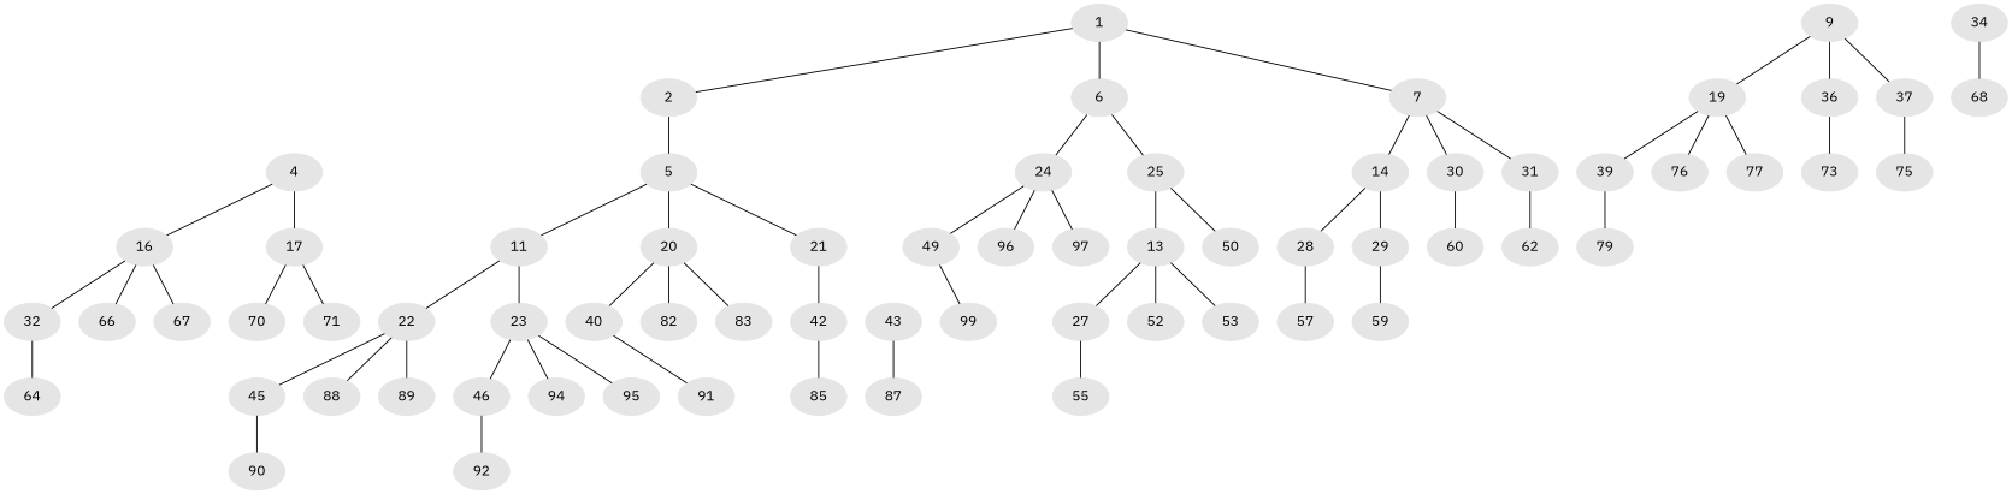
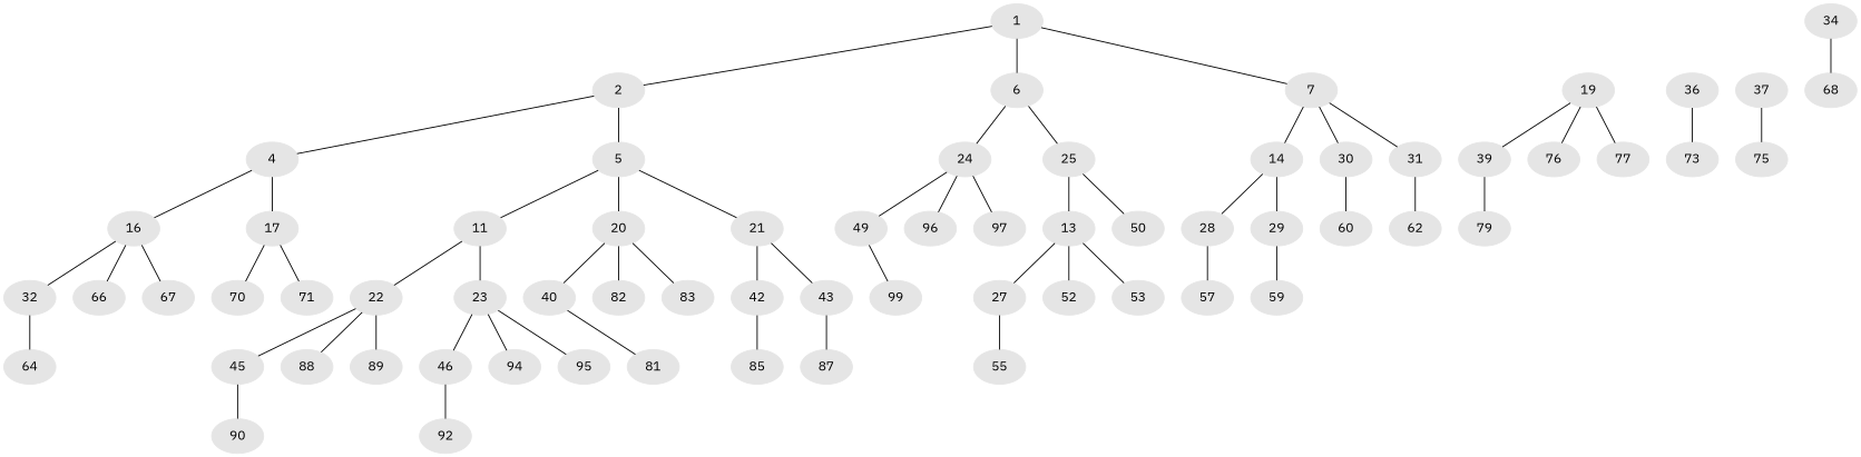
  graph {
    fontname="IBM Plex Sans"
    node [color=gray90 fontname="IBM Plex Sans" style=filled latent=0.166667]
    edge [fontname="IBM Plex Sans"]
    1 [super="+3" latent=""]
    2 [latent=1]
    6 [latent=0.5 super="+12"]
    7 [latent=0.5 super="+15"]
    4 [latent=0.5 super="+8"]
    5 [latent=0.5 super="+10"]
    24 [latent=0.25 super="+48"]
    25 [latent=0.25 super="+51"]
    14 [latent=0.333333]
    30 [latent=0.25 super="+61"]
    31 [latent=0.25 super="+63"]
    16 [latent=0.25 super="+33"]
    17 [latent=0.25 super="+35"]
    11 [latent=0.333333]
    20 [latent=0.25 super="+41"]
    21 [latent=0.25]
-   9 [latent=0.333333 super="+18"]
    19 [latent=0.25 super="+38"]
    36 [latent=0.2 super="+72"]
    37 [latent=0.2 super="+74"]
    32 [latent=0.2 super="+65"]
    66
    67
    70
    71
    22 [latent=0.25 super="+44"]
    23 [latent=0.25 super="+47"]
    40 [latent=0.2 super="+80"]
    82
    83
    42 [latent=0.2 super="+84"]
    43 [latent=0.2 super="+86"]
    13 [latent=0.333333 super="+26"]
    27 [latent=0.25 super="+54"]
    52 [latent=0.2]
    53 [latent=0.2]
    49 [latent=0.2 super="+98"]
    96
    97
    50 [latent=0.2 super="+100"]
    28 [latent=0.25 super="+56"]
    29 [latent=0.25 super="+58"]
    60 [latent=0.2]
    62 [latent=0.2]
    39 [latent=0.2 super="+78"]
    76
    77
    73
    75
    45 [latent=0.2 super="+90"]
    88
    89
    46 [latent=0.2 super="+93"]
    94
    95
    55 [latent=0.2]
    57 [latent=0.2]
    59 [latent=0.2]
    64
    34 [latent=0.2 super="+69"]
    68
    79
-   81 [label=91]
+   81
    85
    87
    n66 [label=90]
    92
    99
    1 -- 2
    1 -- 6
    1 -- 7
+   2 -- 4
    2 -- 5
    6 -- 24
    6 -- 25
    7 -- 14
    7 -- 30
    7 -- 31
    4 -- 16
    4 -- 17
    5 -- 11
    5 -- 20
    5 -- 21
    24 -- 49
    24 -- 96
    24 -- 97
    25 -- 13
    25 -- 50
    14 -- 28
    14 -- 29
    30 -- 60
    31 -- 62
    16 -- 32
    16 -- 66
    16 -- 67
    17 -- 70
    17 -- 71
    11 -- 22
    11 -- 23
    20 -- 40
    20 -- 82
    20 -- 83
    21 -- 42
-   9 -- 19
-   9 -- 36
-   9 -- 37
+   21 -- 43
    19 -- 39
    19 -- 76
    19 -- 77
    36 -- 73
    37 -- 75
    32 -- 64
    22 -- 45
    22 -- 88
    22 -- 89
    23 -- 46
    23 -- 94
    23 -- 95
    40 -- 81
    42 -- 85
    43 -- 87
    13 -- 27
    13 -- 52
    13 -- 53
    27 -- 55
    49 -- 99
    28 -- 57
    29 -- 59
    39 -- 79
    45 -- n66
    46 -- 92
    34 -- 68
  }
